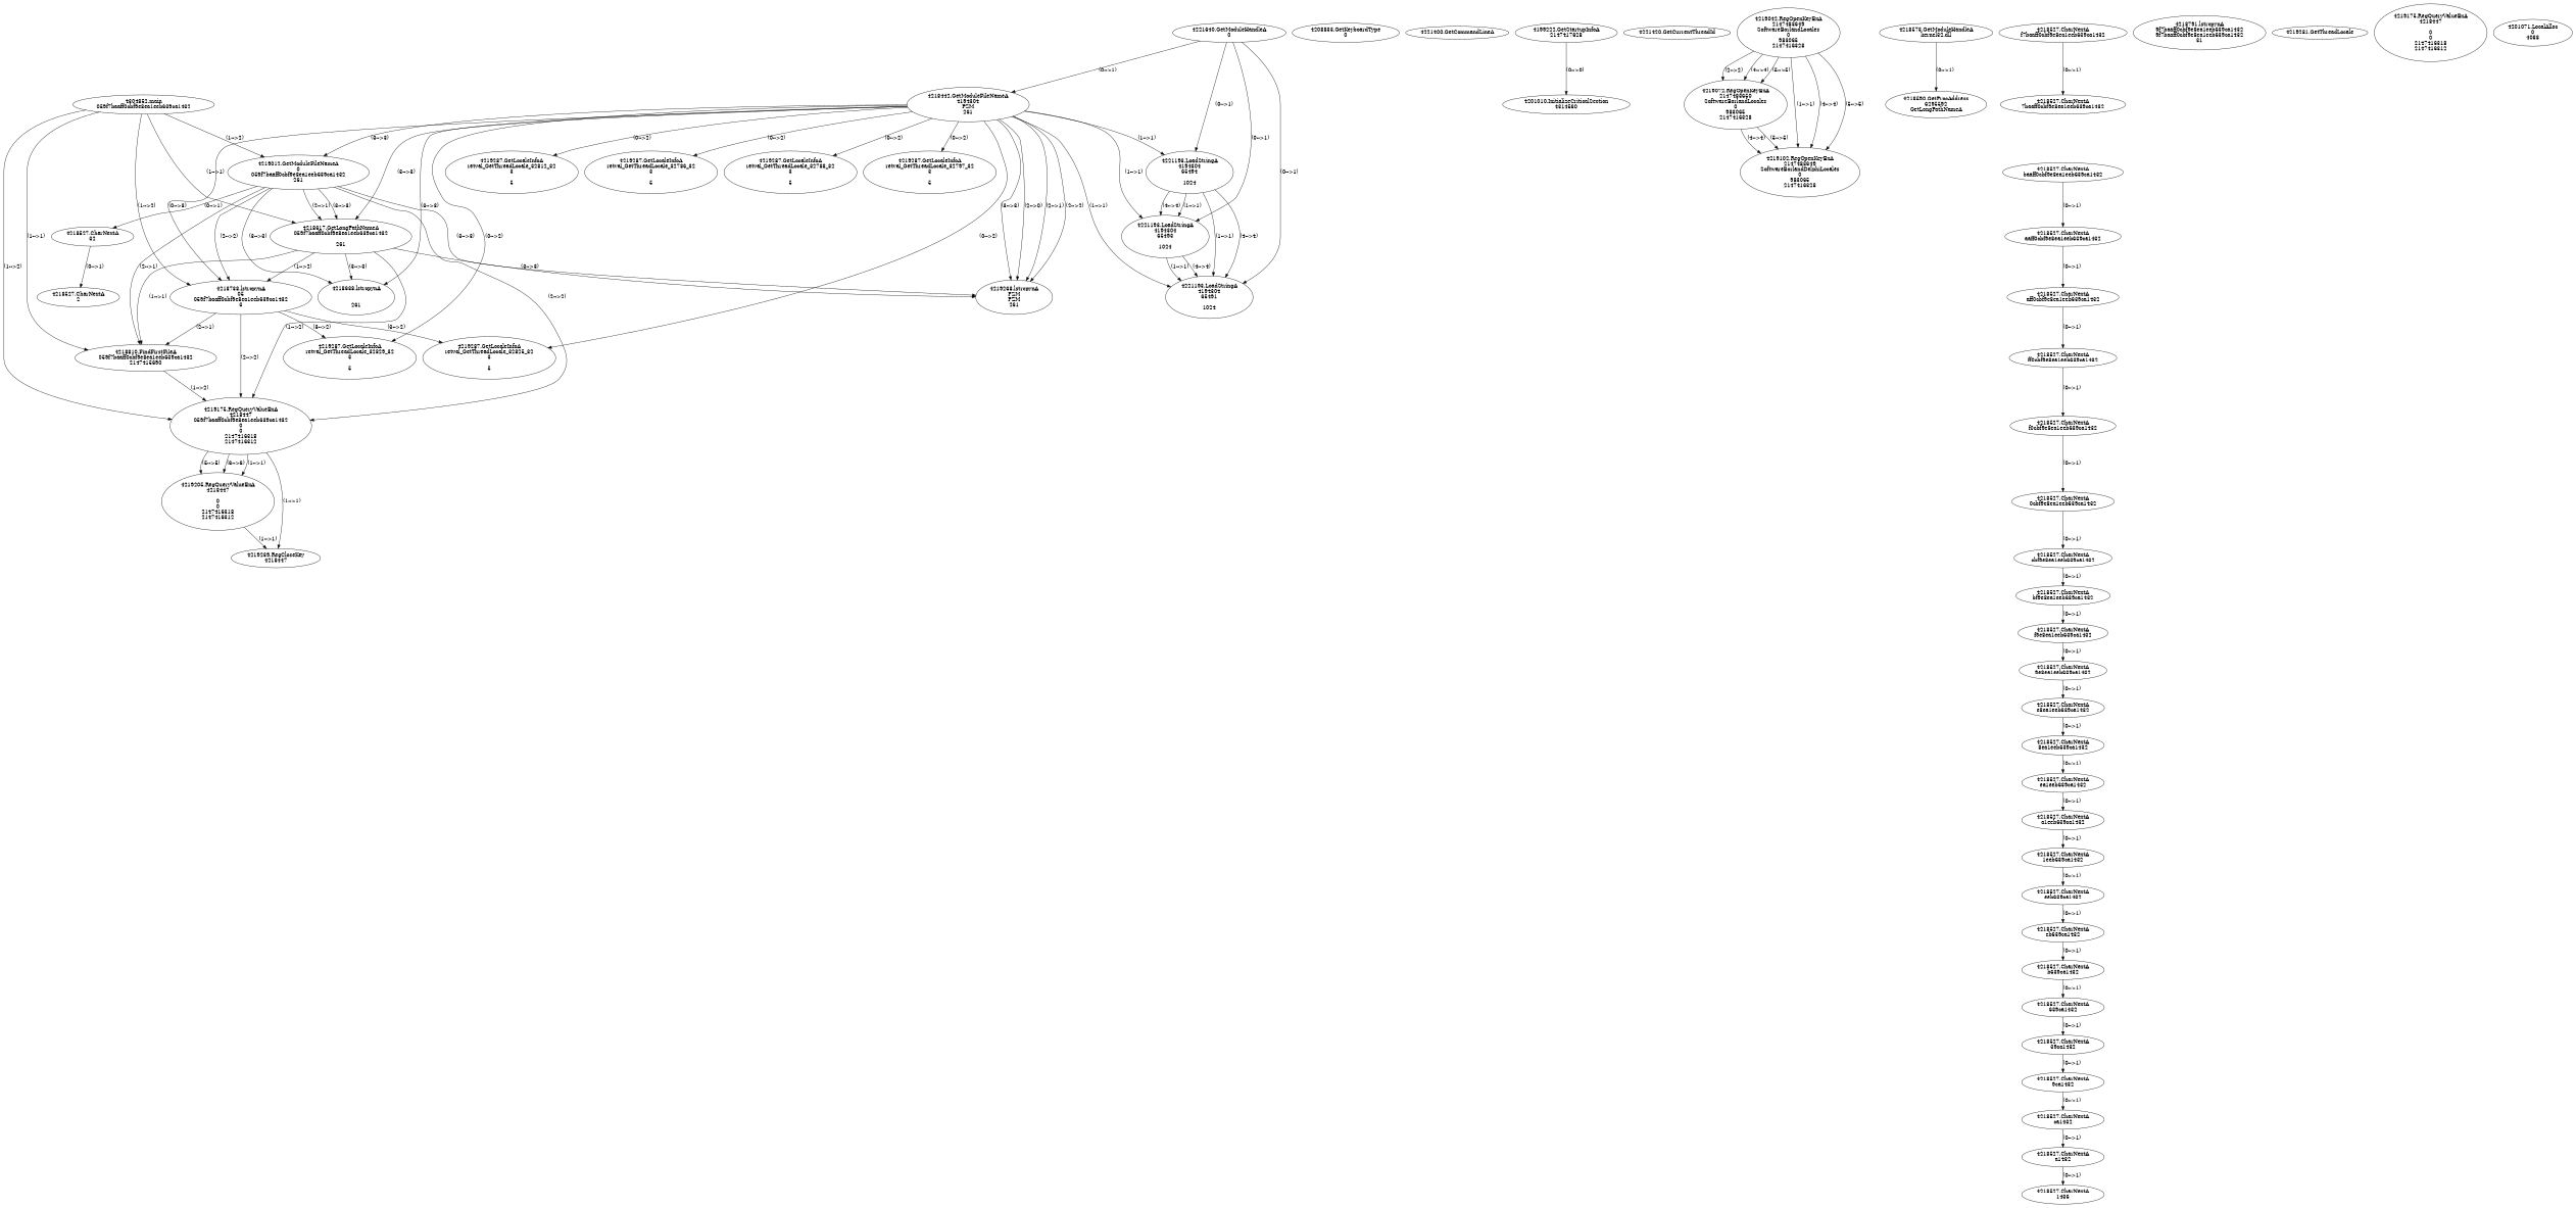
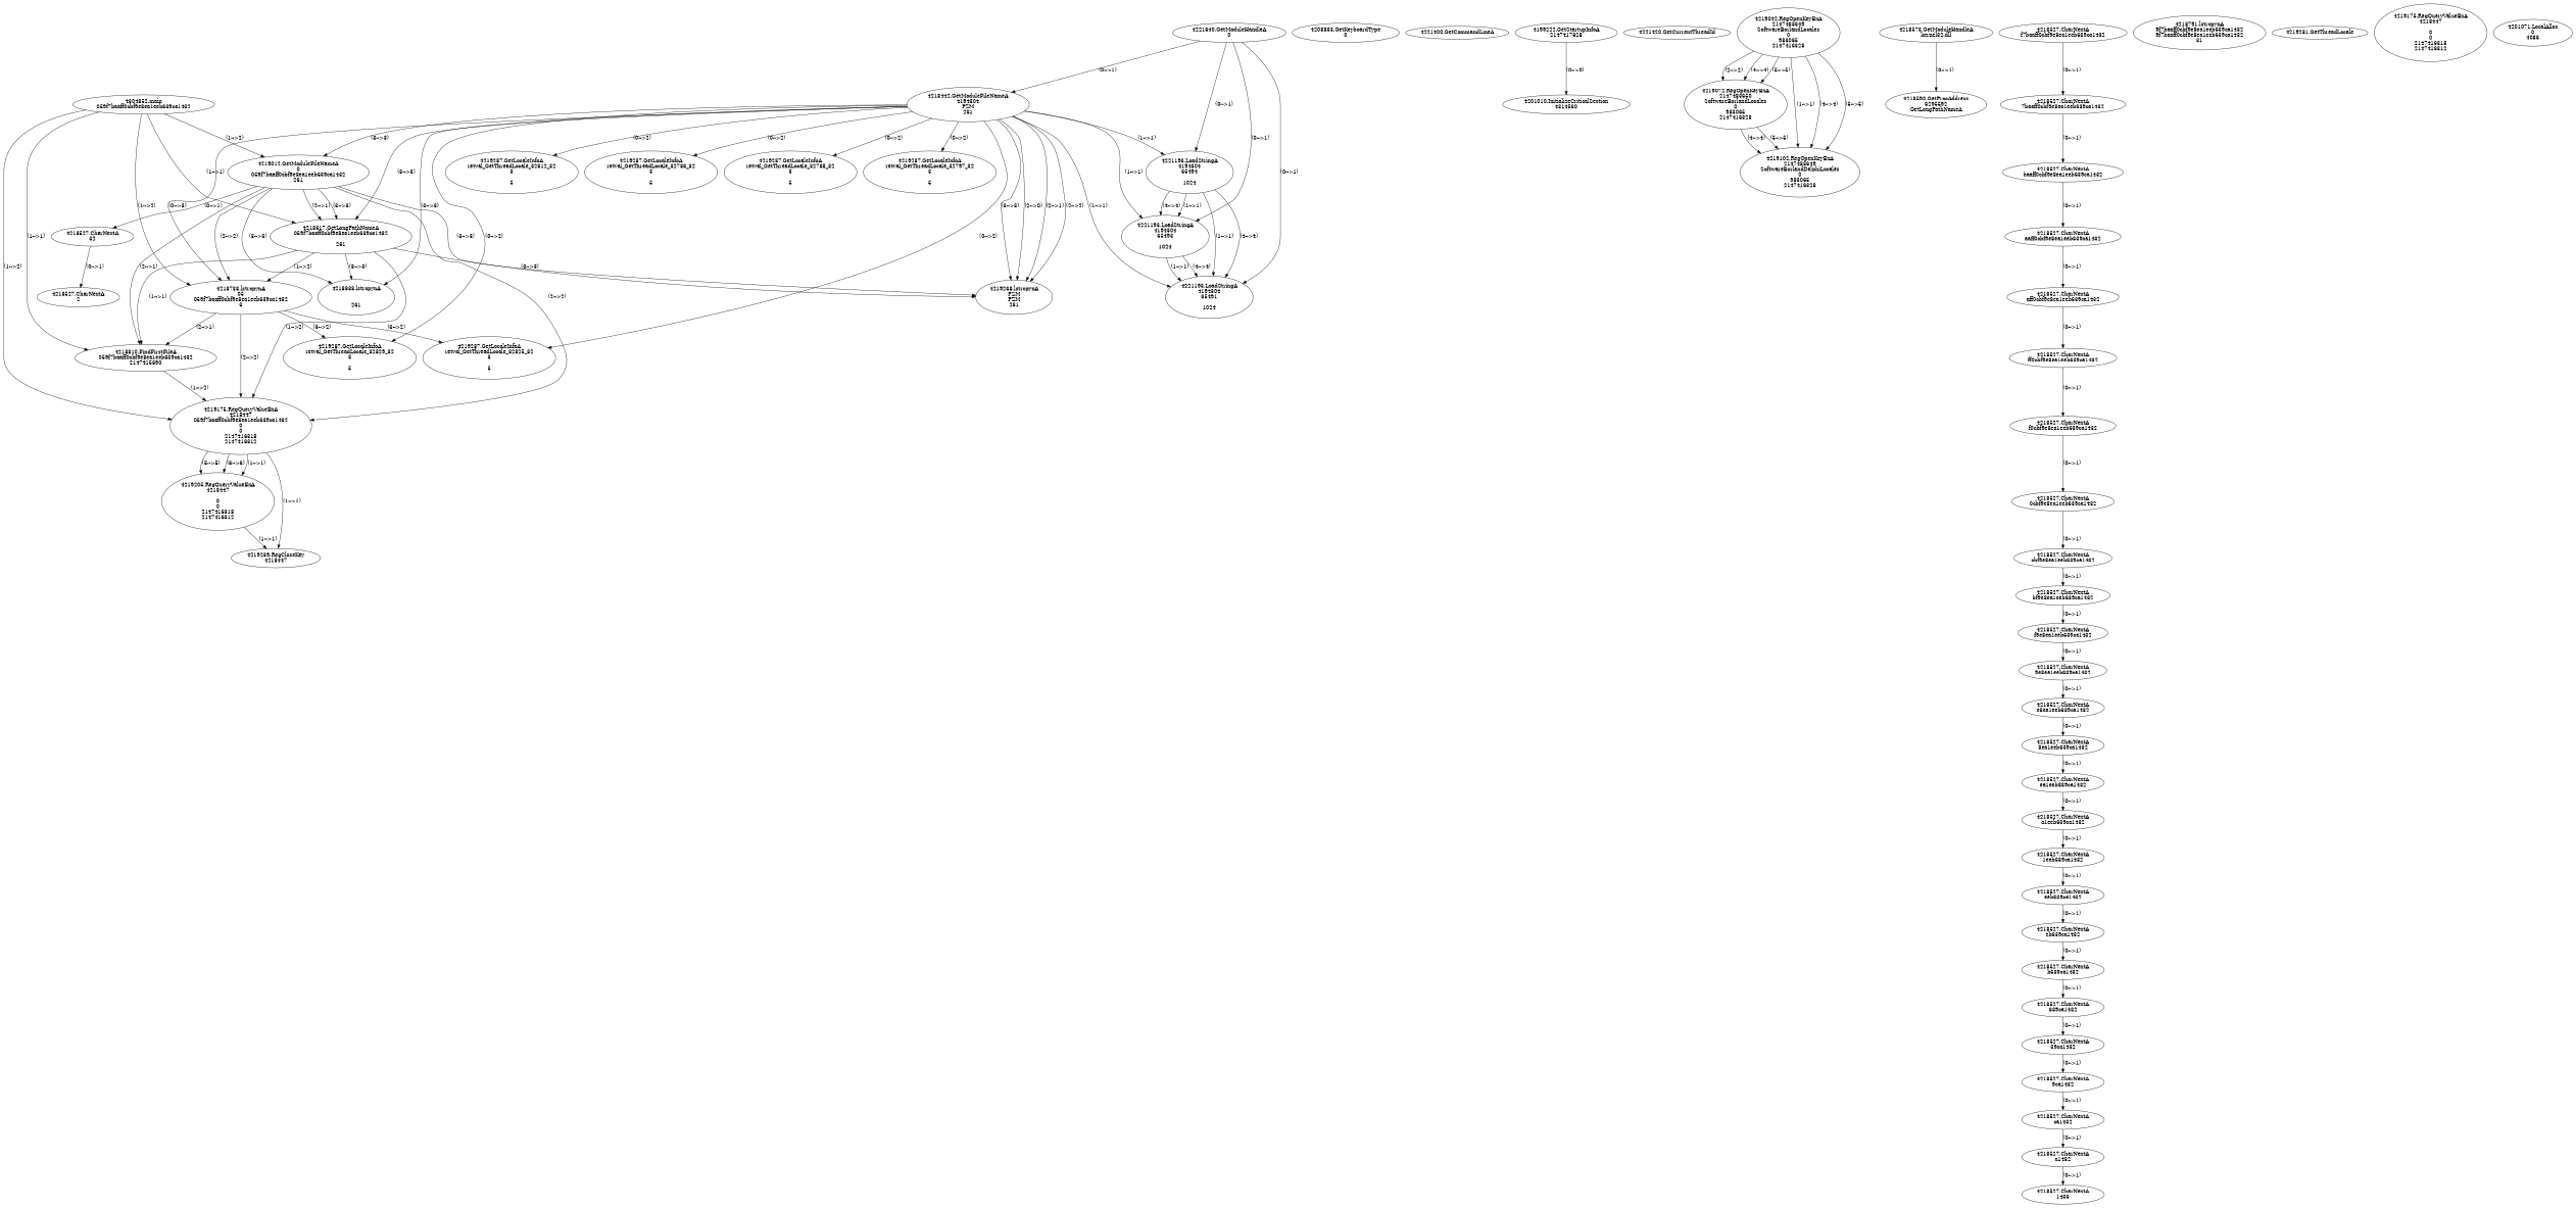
  digraph {
    n1 [label="4304852.main\n059f7baaff0cbf9e8ea1eeb639ca1432"]
    n2 [label="4219012.GetModuleFileNameA\n0\n059f7baaff0cbf9e8ea1eeb639ca1432\n261"]
    n3 [label="4218617.GetLongPathNameA\n059f7baaff0cbf9e8ea1eeb639ca1432\n\n261"]
    n4 [label="4218738.lstrcpynA\n05\n059f7baaff0cbf9e8ea1eeb639ca1432\n3"]
    n5 [label="4218810.FindFirstFileA\n059f7baaff0cbf9e8ea1eeb639ca1432\n2147415690"]
    n6 [label="4219175.RegQueryValueExA\n4218447\n059f7baaff0cbf9e8ea1eeb639ca1432\n0\n0\n2147416318\n2147416312"]
    n7 [label="4219268.lstrcpynA\nPZM\nPZM\n261"]
    n8 [label="4218638.lstrcpynA\n\n\n261"]
    n9 [label="4218527.CharNextA\n32"]
    n10 [label="4219287.GetLocaleInfoA\nretval_GetThreadLocale_32829_32\n3\n\n5"]
    n11 [label="4219287.GetLocaleInfoA\nretval_GetThreadLocale_32825_32\n3\n\n5"]
    n12 [label="4219205.RegQueryValueExA\n4218447\n\n0\n0\n2147416318\n2147416312"]
    n13 [label="4219239.RegCloseKey\n4218447"]
    n14 [label="4221640.GetModuleHandleA\n0"]
    n15 [label="4218442.GetModuleFileNameA\n4194304\nPZM\n261"]
    n16 [label="4221193.LoadStringA\n4194304\n65494\n\n1024"]
    n17 [label="4221193.LoadStringA\n4194304\n65493\n\n1024"]
    n18 [label="4221193.LoadStringA\n4194304\n65491\n\n1024"]
    n19 [label="4219287.GetLocaleInfoA\nretval_GetThreadLocale_32812_32\n3\n\n5"]
    n20 [label="4219287.GetLocaleInfoA\nretval_GetThreadLocale_32786_32\n3\n\n5"]
    n21 [label="4219287.GetLocaleInfoA\nretval_GetThreadLocale_32788_32\n3\n\n5"]
    n22 [label="4219287.GetLocaleInfoA\nretval_GetThreadLocale_32797_32\n3\n\n5"]
    n23 [label="4208833.GetKeyboardType\n0"]
    n24 [label="4221400.GetCommandLineA\n"]
    n25 [label="4199222.GetStartupInfoA\n2147417628"]
    n26 [label="4201010.InitializeCriticalSection\n4314560"]
    n27 [label="4221420.GetCurrentThreadId\n"]
    n28 [label="4218527.CharNextA\n2"]
    n29 [label="4219042.RegOpenKeyExA\n2147483649\nSoftware\Borland\Locales\n0\n983065\n2147416328"]
    n30 [label="4219072.RegOpenKeyExA\n2147483650\nSoftware\Borland\Locales\n0\n983065\n2147416328"]
    n31 [label="4219102.RegOpenKeyExA\n2147483649\nSoftware\Borland\Delphi\Locales\n0\n983065\n2147416328"]
    n32 [label="4218573.GetModuleHandleA\nkernel32.dll"]
    n33 [label="4218590.GetProcAddress\n6295592\nGetLongPathNameA"]
    n34 [label="4218527.CharNextA\nf7baaff0cbf9e8ea1eeb639ca1432"]
    n35 [label="4218527.CharNextA\n7baaff0cbf9e8ea1eeb639ca1432"]
    n36 [label="4218527.CharNextA\nbaaff0cbf9e8ea1eeb639ca1432"]
    n37 [label="4218527.CharNextA\naaff0cbf9e8ea1eeb639ca1432"]
    n38 [label="4218527.CharNextA\naff0cbf9e8ea1eeb639ca1432"]
    n39 [label="4218527.CharNextA\nff0cbf9e8ea1eeb639ca1432"]
    n40 [label="4218527.CharNextA\nf0cbf9e8ea1eeb639ca1432"]
    n41 [label="4218527.CharNextA\n0cbf9e8ea1eeb639ca1432"]
    n42 [label="4218527.CharNextA\ncbf9e8ea1eeb639ca1432"]
    n43 [label="4218527.CharNextA\nbf9e8ea1eeb639ca1432"]
    n44 [label="4218527.CharNextA\nf9e8ea1eeb639ca1432"]
    n45 [label="4218527.CharNextA\n9e8ea1eeb639ca1432"]
    n46 [label="4218527.CharNextA\ne8ea1eeb639ca1432"]
    n47 [label="4218527.CharNextA\n8ea1eeb639ca1432"]
    n48 [label="4218527.CharNextA\nea1eeb639ca1432"]
    n49 [label="4218527.CharNextA\na1eeb639ca1432"]
    n50 [label="4218527.CharNextA\n1eeb639ca1432"]
    n51 [label="4218527.CharNextA\neeb639ca1432"]
    n52 [label="4218527.CharNextA\neb639ca1432"]
    n53 [label="4218527.CharNextA\nb639ca1432"]
    n54 [label="4218527.CharNextA\n639ca1432"]
    n55 [label="4218527.CharNextA\n39ca1432"]
    n56 [label="4218527.CharNextA\n9ca1432"]
    n57 [label="4218527.CharNextA\nca1432"]
    n58 [label="4218527.CharNextA\na1432"]
    n59 [label="4218527.CharNextA\n1436"]
    n60 [label="4218791.lstrcpynA\n9f7baaff0cbf9e8ea1eeb639ca1432\n9f7baaff0cbf9e8ea1eeb639ca1432\n31"]
    n61 [label="4219281.GetThreadLocale\n"]
    n62 [label="4219175.RegQueryValueExA\n4218447\n\n0\n0\n2147416318\n2147416312"]
    n63 [label="4201071.LocalAlloc\n0\n4088"]
    n1 -> n2 [label="(1-->2)"]
    n1 -> n3 [label="(1-->1)"]
    n1 -> n4 [label="(1-->2)"]
    n1 -> n5 [label="(1-->1)"]
    n1 -> n6 [label="(1-->2)"]
    n2 -> n3 [label="(2-->1)"]
    n2 -> n3 [label="(3-->3)"]
    n2 -> n4 [label="(2-->2)"]
    n2 -> n5 [label="(2-->1)"]
    n2 -> n6 [label="(2-->2)"]
    n2 -> n7 [label="(3-->3)"]
    n2 -> n8 [label="(3-->3)"]
    n2 -> n9 [label="(0-->1)"]
    n3 -> n4 [label="(1-->2)"]
    n3 -> n5 [label="(1-->1)"]
    n3 -> n6 [label="(1-->2)"]
    n3 -> n7 [label="(3-->3)"]
    n3 -> n8 [label="(3-->3)"]
    n4 -> n5 [label="(2-->1)"]
    n4 -> n6 [label="(2-->2)"]
    n4 -> n10 [label="(3-->2)"]
    n4 -> n11 [label="(3-->2)"]
    n5 -> n6 [label="(1-->2)"]
    n6 -> n12 [label="(1-->1)"]
    n6 -> n12 [label="(5-->5)"]
    n6 -> n12 [label="(6-->6)"]
    n6 -> n13 [label="(1-->1)"]
    n9 -> n28 [label="(0-->1)"]
    n12 -> n13 [label="(1-->1)"]
    n14 -> n15 [label="(0-->1)"]
    n14 -> n16 [label="(0-->1)"]
    n14 -> n17 [label="(0-->1)"]
    n14 -> n18 [label="(0-->1)"]
    n15 -> n2 [label="(3-->3)"]
    n15 -> n3 [label="(3-->3)"]
    n15 -> n4 [label="(0-->3)"]
    n15 -> n7 [label="(2-->1)"]
    n15 -> n7 [label="(2-->2)"]
    n15 -> n7 [label="(3-->3)"]
    n15 -> n7 [label="(2-->0)"]
    n15 -> n8 [label="(3-->3)"]
    n15 -> n10 [label="(0-->2)"]
    n15 -> n11 [label="(0-->2)"]
    n15 -> n16 [label="(1-->1)"]
    n15 -> n17 [label="(1-->1)"]
    n15 -> n18 [label="(1-->1)"]
    n15 -> n19 [label="(0-->2)"]
    n15 -> n20 [label="(0-->2)"]
    n15 -> n21 [label="(0-->2)"]
    n15 -> n22 [label="(0-->2)"]
    n16 -> n17 [label="(1-->1)"]
    n16 -> n17 [label="(4-->4)"]
    n16 -> n18 [label="(1-->1)"]
    n16 -> n18 [label="(4-->4)"]
    n17 -> n18 [label="(1-->1)"]
    n17 -> n18 [label="(4-->4)"]
    n25 -> n26 [label="(0-->0)"]
    n29 -> n30 [label="(2-->2)"]
    n29 -> n30 [label="(4-->4)"]
    n29 -> n30 [label="(5-->5)"]
    n29 -> n31 [label="(1-->1)"]
    n29 -> n31 [label="(4-->4)"]
    n29 -> n31 [label="(5-->5)"]
    n30 -> n31 [label="(4-->4)"]
    n30 -> n31 [label="(5-->5)"]
    n32 -> n33 [label="(0-->1)"]
    n34 -> n35 [label="(0-->1)"]
+   n35 -> n36 [label="(0-->1)"]
    n36 -> n37 [label="(0-->1)"]
    n37 -> n38 [label="(0-->1)"]
    n38 -> n39 [label="(0-->1)"]
    n39 -> n40 [label="(0-->1)"]
    n40 -> n41 [label="(0-->1)"]
    n41 -> n42 [label="(0-->1)"]
    n42 -> n43 [label="(0-->1)"]
    n43 -> n44 [label="(0-->1)"]
    n44 -> n45 [label="(0-->1)"]
    n45 -> n46 [label="(0-->1)"]
    n46 -> n47 [label="(0-->1)"]
    n47 -> n48 [label="(0-->1)"]
    n48 -> n49 [label="(0-->1)"]
    n49 -> n50 [label="(0-->1)"]
    n50 -> n51 [label="(0-->1)"]
    n51 -> n52 [label="(0-->1)"]
    n52 -> n53 [label="(0-->1)"]
    n53 -> n54 [label="(0-->1)"]
    n54 -> n55 [label="(0-->1)"]
    n55 -> n56 [label="(0-->1)"]
    n56 -> n57 [label="(0-->1)"]
    n57 -> n58 [label="(0-->1)"]
    n58 -> n59 [label="(0-->1)"]
  }
